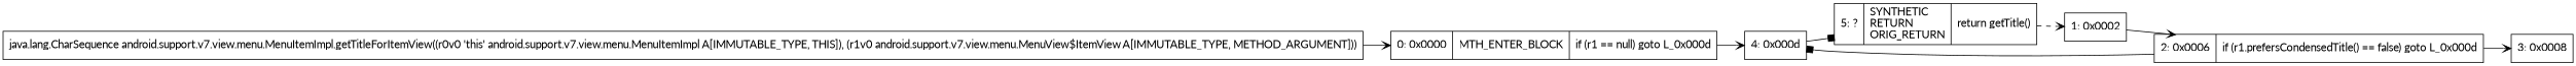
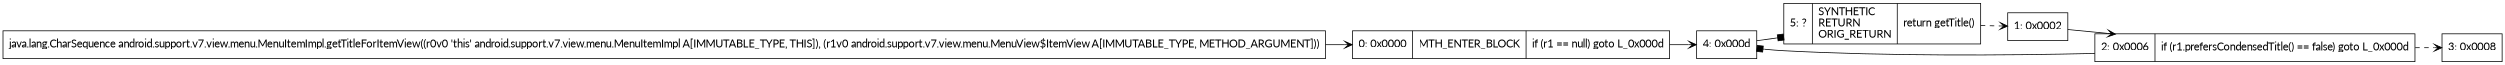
  digraph {
    fontname=Lato
    rankdir=LR
    node [fontname=Lato shape=record]
    edge [arrowhead=vee fontname=Lato]
    n1 [label="{0\:\ 0x0000|MTH_ENTER_BLOCK\l|if (r1 == null) goto L_0x000d\l}"]
    n2 [label="{4\:\ 0x000d}"]
    n3 [label="{1\:\ 0x0002}"]
    n4 [label="{2\:\ 0x0006|if (r1.prefersCondensedTitle() == false) goto L_0x000d\l}"]
    n5 [label="{5\:\ ?|SYNTHETIC\lRETURN\lORIG_RETURN\l|return getTitle()\l}"]
    n6 [label="{3\:\ 0x0008}"]
    n7 [label="{java.lang.CharSequence android.support.v7.view.menu.MenuItemImpl.getTitleForItemView((r0v0 'this' android.support.v7.view.menu.MenuItemImpl A[IMMUTABLE_TYPE, THIS]), (r1v0 android.support.v7.view.menu.MenuView$ItemView A[IMMUTABLE_TYPE, METHOD_ARGUMENT])) }"]
    n1 -> n2
    n2 -> n5 [arrowhead=box]
    n3 -> n4
    n4 -> n2 [arrowhead=box]
-   n4 -> n6 [style=solid]
+   n4 -> n6 [style=dashed]
    n5 -> n3 [style=dashed]
    n7 -> n1
  }
